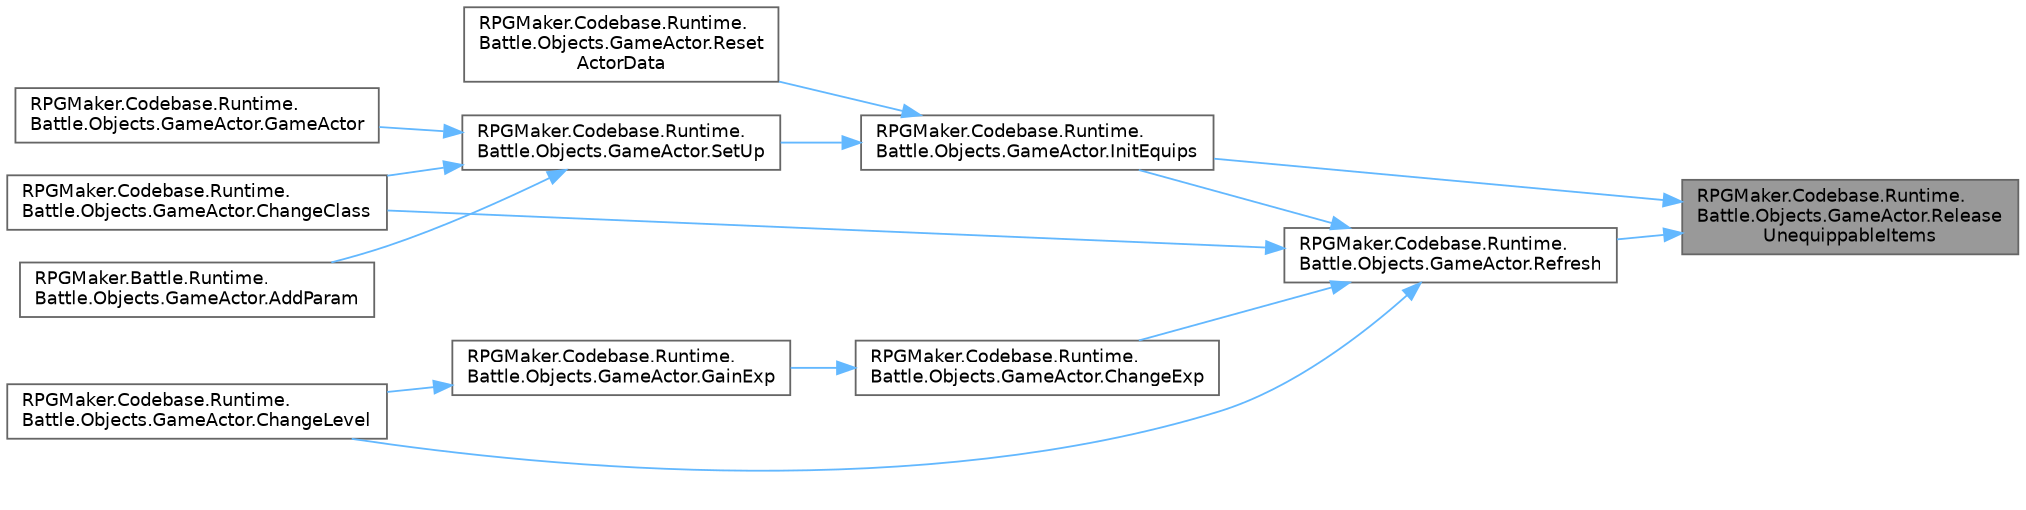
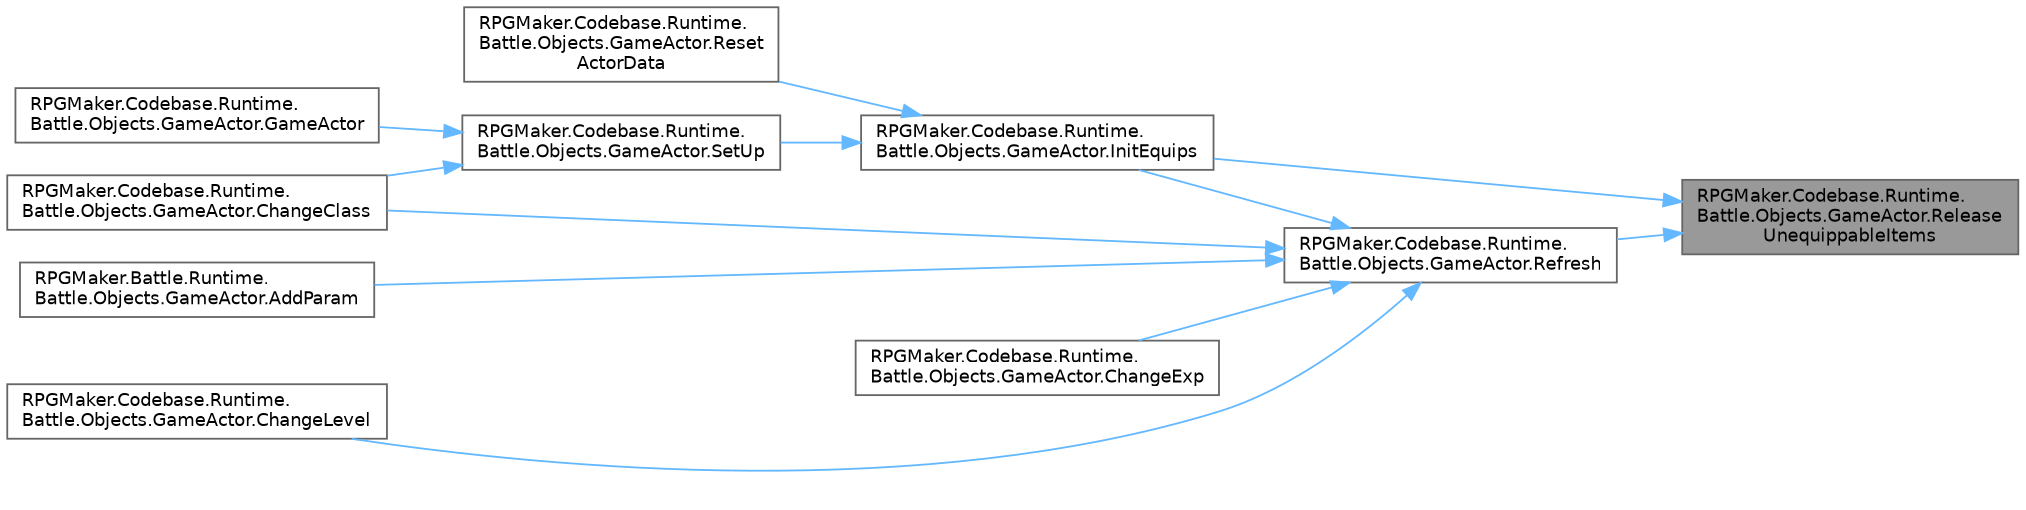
  digraph {
    rankdir=RL
    node [color=grey40 fillcolor=white fontname=Helvetica fontsize=10 shape=box style=filled]
    edge [color=steelblue1 dir=back fontname=Helvetica fontsize=10 labelfontname=Helvetica labelfontsize=10 style=solid]
    n1 [color=gray40 fillcolor=grey60 fontcolor=black height=0.2 label="RPGMaker.Codebase.Runtime.\lBattle.Objects.GameActor.Release\lUnequippableItems" width=0.4]
    n2 [height=0.2 label="RPGMaker.Codebase.Runtime.\lBattle.Objects.GameActor.InitEquips" width=0.4]
    n3 [height=0.2 label="RPGMaker.Codebase.Runtime.\lBattle.Objects.GameActor.Refresh" width=0.4]
    n4 [height=0.2 label="RPGMaker.Codebase.Runtime.\lBattle.Objects.GameActor.Reset\lActorData" width=0.4]
    n5 [height=0.2 label="RPGMaker.Codebase.Runtime.\lBattle.Objects.GameActor.SetUp" width=0.4]
    n6 [height=0.2 label="RPGMaker.Codebase.Runtime.\lBattle.Objects.GameActor.ChangeClass" width=0.4]
    n7 [height=0.2 label="RPGMaker.Battle.Runtime.\lBattle.Objects.GameActor.AddParam" width=0.4]
    n8 [height=0.2 label="RPGMaker.Codebase.Runtime.\lBattle.Objects.GameActor.ChangeExp" width=0.4]
    n9 [height=0.2 label="RPGMaker.Codebase.Runtime.\lBattle.Objects.GameActor.ChangeLevel" width=0.4]
    n10 [height=0.2 label="RPGMaker.Codebase.Runtime.\lBattle.Objects.GameActor.GameActor" width=0.4]
-   n11 [height=0.2 label="RPGMaker.Codebase.Runtime.\lBattle.Objects.GameActor.GainExp" width=0.4]
    n1 -> n2
    n1 -> n3
    n2 -> n4
    n2 -> n5
    n3 -> n2
    n3 -> n6
-   n5 -> n7
+   n3 -> n7
    n3 -> n8
    n3 -> n9
    n5 -> n6
    n5 -> n10
-   n8 -> n11
-   n11 -> n9
  }
